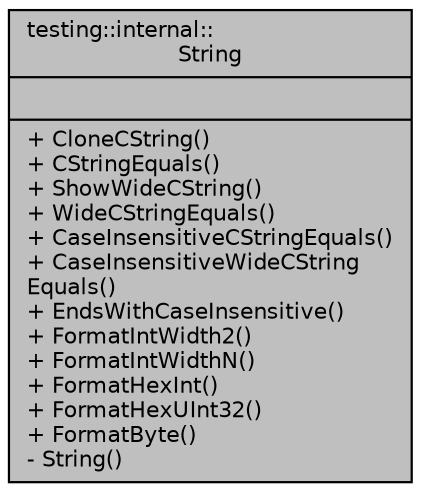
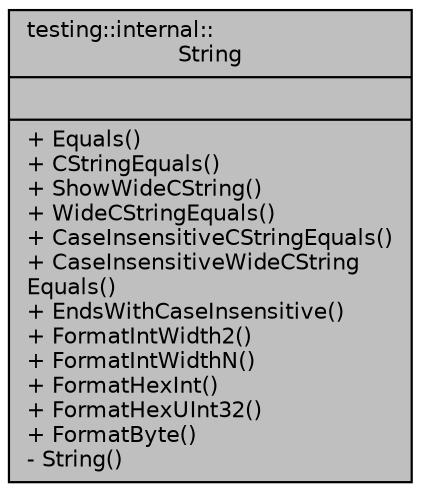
  digraph {
-   n1 [color=black fillcolor=grey75 fontcolor=black fontname=Helvetica fontsize=10 height=0.2 label="{testing::internal::\lString\n||+ CloneCString()\l+ CStringEquals()\l+ ShowWideCString()\l+ WideCStringEquals()\l+ CaseInsensitiveCStringEquals()\l+ CaseInsensitiveWideCString\lEquals()\l+ EndsWithCaseInsensitive()\l+ FormatIntWidth2()\l+ FormatIntWidthN()\l+ FormatHexInt()\l+ FormatHexUInt32()\l+ FormatByte()\l- String()\l}" shape=record style=filled width=0.4]
+   n1 [color=black fillcolor=grey75 fontcolor=black fontname=Helvetica fontsize=10 height=0.2 label="{testing::internal::\lString\n||+ Equals()\l+ CStringEquals()\l+ ShowWideCString()\l+ WideCStringEquals()\l+ CaseInsensitiveCStringEquals()\l+ CaseInsensitiveWideCString\lEquals()\l+ EndsWithCaseInsensitive()\l+ FormatIntWidth2()\l+ FormatIntWidthN()\l+ FormatHexInt()\l+ FormatHexUInt32()\l+ FormatByte()\l- String()\l}" shape=record style=filled width=0.4]
  }
